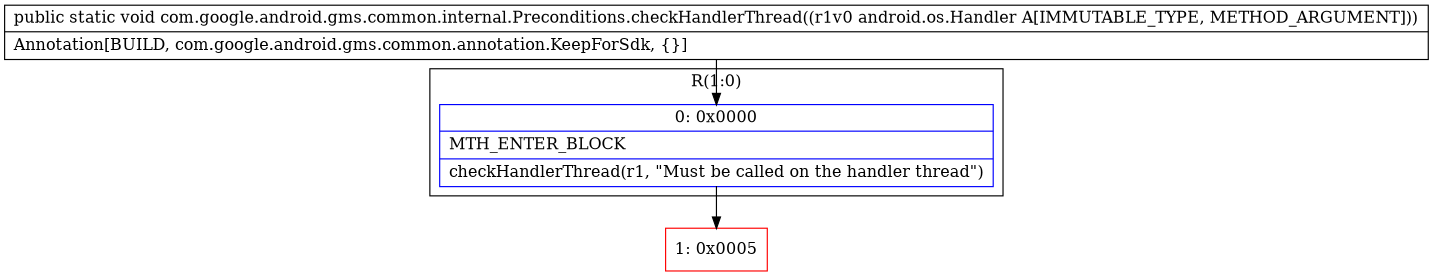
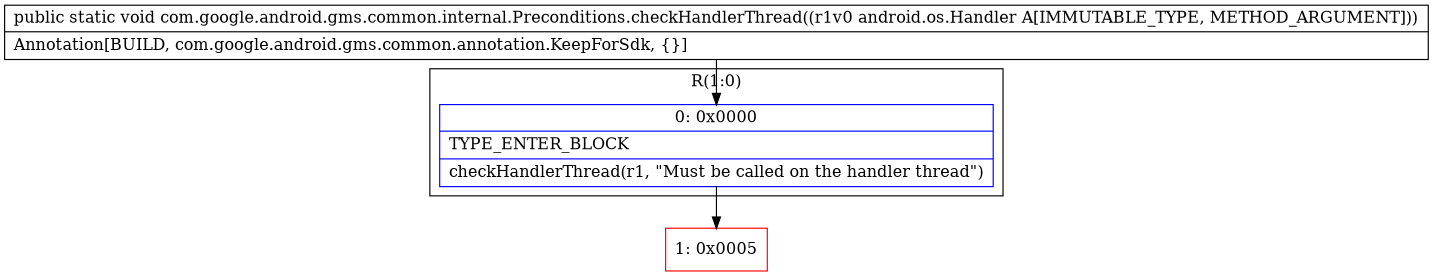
  digraph {
    node [shape=record]
-   n1 [color=blue label="{0\:\ 0x0000|MTH_ENTER_BLOCK\l|checkHandlerThread(r1, \"Must be called on the handler thread\")\l}"]
+   n1 [color=blue label="{0\:\ 0x0000|TYPE_ENTER_BLOCK\l|checkHandlerThread(r1, \"Must be called on the handler thread\")\l}"]
    n2 [color=red label="{1\:\ 0x0005}"]
    n3 [label="{public static void com.google.android.gms.common.internal.Preconditions.checkHandlerThread((r1v0 android.os.Handler A[IMMUTABLE_TYPE, METHOD_ARGUMENT]))  | Annotation[BUILD, com.google.android.gms.common.annotation.KeepForSdk, \{\}]\l}"]
    subgraph cluster_1 {
      label="R(1:0)"
      n1
    }
    n1 -> n2
    n3 -> n1
  }
